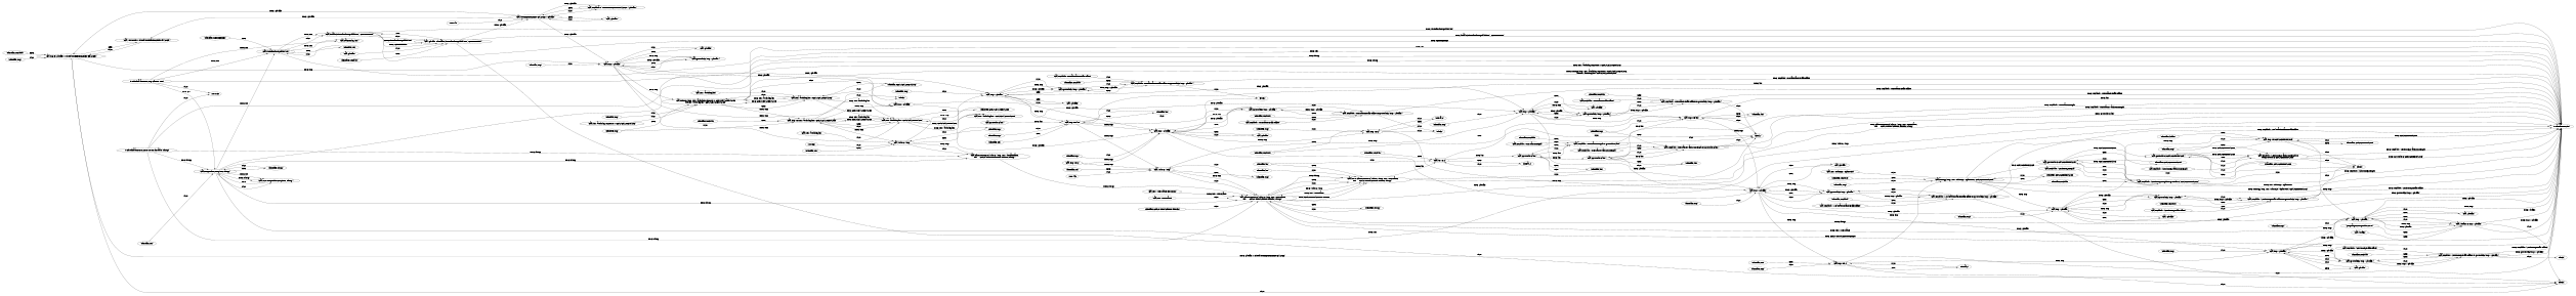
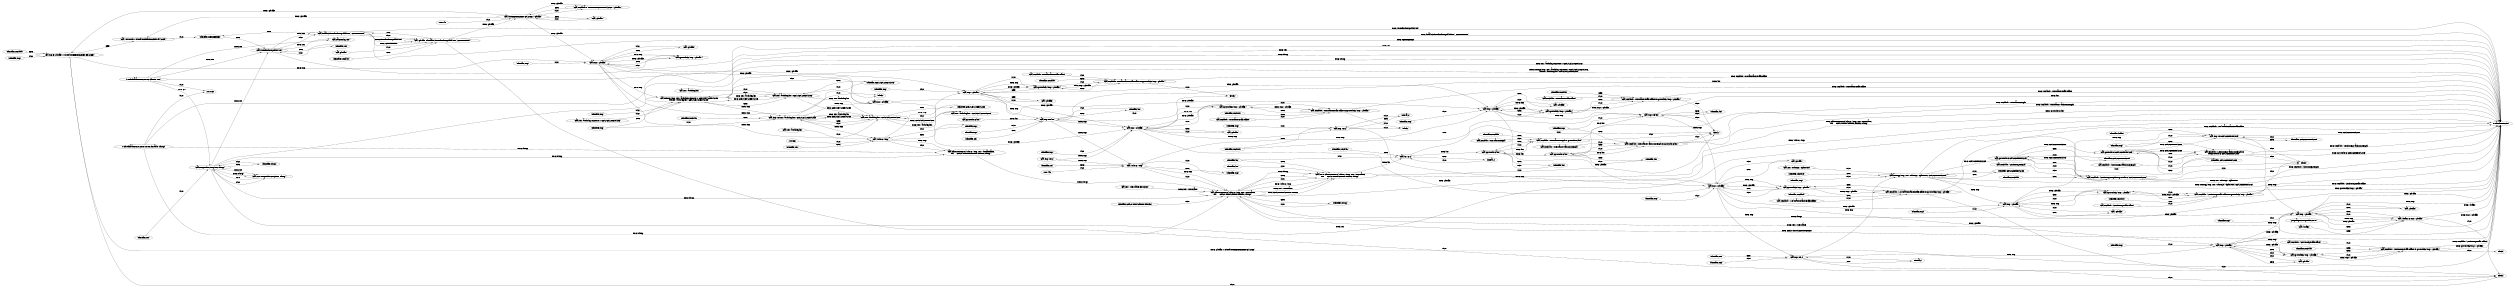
  digraph {
    rankdir=LR
    n1 [label="(Call,tmp - *pbuffer)"]
    n2 [label="(Call,cpu_to_le32(tmp - *pbuffer))"]
    n3 [label="(Call,tmp += len)"]
    n4 [label="(Call,tmp - *pbuffer)"]
    n5 [label="(Call,tmp - *pbuffer)"]
    n6 [label="(Call,*pbuffer)"]
    n7 [label="(Call,sec_blob->DomainName.BufferOffset = cpu_to_le32(tmp - *pbuffer))"]
    n8 [label="(MethodReturn,int)"]
    n9 [label="(Block,)"]
    n10 [label="(Call,(__le16 *)tmp)"]
    n11 [label="(Identifier,len)"]
    n12 [label="(Call,cpu_to_le32(tmp - *pbuffer))"]
    n13 [label="(Call,tmp += 2)"]
    n14 [label="(Call,tmp - *pbuffer)"]
    n15 [label="(Call,*pbuffer)"]
    n16 [label="(Call,tmp += len)"]
    n17 [label="(Call,cpu_to_le32(tmp - *pbuffer))"]
    n18 [label="(Call,*pbuffer)"]
    n19 [label="(Call,(__le16 *)tmp)"]
    n20 [label="(Identifier,tmp)"]
    n21 [label="(Call,cifs_strtoUTF16((__le16 *)tmp, ses->domainName,\n\t\t\t\t      CIFS_MAX_DOMAINNAME_LEN, nls_cp))"]
    n22 [label="(Call,cifs_strtoUTF16((__le16 *)tmp, ses->user_name,\n\t\t\t\t      CIFS_MAX_USERNAME_LEN, nls_cp))"]
    n23 [label="(Call,tmp - *pbuffer)"]
    n24 [label="(Call,memcpy(tmp, ses->auth_key.response + CIFS_SESS_KEY_SIZE,\n\t\t\t\tses->auth_key.len - CIFS_SESS_KEY_SIZE))"]
    n25 [label="(Call,*pbuffer)"]
    n26 [label="(Call,cpu_to_le32(tmp - *pbuffer))"]
    n27 [label="(Call,tmp - *pbuffer)"]
    n28 [label="(Call,tmp += ses->auth_key.len - CIFS_SESS_KEY_SIZE)"]
    n29 [label="(Block,)"]
    n30 [label="(Call,ses->auth_key.len - CIFS_SESS_KEY_SIZE)"]
    n31 [label="(Call,tmp = *pbuffer + sizeof(AUTHENTICATE_MESSAGE))"]
    n32 [label="(Call,*strtoUTF + sizeof(AUTHENTICATE_MESSAGE))"]
    n33 [label="(Block,)"]
    n34 [label="(Call,(AUTHENTICATE_MESSAGE *)*pbuffer)"]
    n35 [label="(Call,*pbuffer)"]
    n36 [label="(Call,sec_blob = (AUTHENTICATE_MESSAGE *)*pbuffer)"]
    n37 [label="(Call,*pbuffer = kmalloc(size_of_ntlmssp_blob(ses), GFP_KERNEL))"]
    n38 [label="(Call,kmalloc(size_of_ntlmssp_blob(ses), GFP_KERNEL))"]
    n39 [label="(Identifier,GFP_KERNEL)"]
    n40 [label="(Call,size_of_ntlmssp_blob(ses))"]
    n41 [label="(Call,calc_seckey(ses))"]
    n42 [label="(Identifier,ses)"]
    n43 [label="(Call,setup_ntlmv2_rsp(ses, nls_cp))"]
    n44 [label="(Identifier,nls_cp)"]
    n45 [label="(Call,rc = setup_ntlmv2_rsp(ses, nls_cp))"]
    n46 [label="(Call,len = cifs_strtoUTF16((__le16 *)tmp, ses->user_name,\n\t\t\t\t      CIFS_MAX_USERNAME_LEN, nls_cp))"]
    n47 [label="(Identifier,nls_cp)"]
-   n48 [label="(MethodParameterIn,tmp cifs_ses *ses)"]
+   n48 [label="(MethodParameterIn,struct cifs_ses *ses)"]
    1000103
    n50 [label="(MethodParameterIn,const struct nls_table *nls_cp)"]
    n51 [label="(Call,ses->auth_key.len - CIFS_SESS_KEY_SIZE)"]
    n52 [label="(Identifier,CIFS_SESS_KEY_SIZE)"]
    n53 [label="(Call,ses->auth_key.len - CIFS_SESS_KEY_SIZE)"]
    n54 [label="(Identifier,CIFS_SESS_KEY_SIZE)"]
    n55 [label="(Identifier,tmp)"]
    n56 [label="(Call,sec_blob->UserName.BufferOffset = cpu_to_le32(tmp - *pbuffer))"]
    n57 [label="(Block,)"]
    n58 [label="(Literal,2)"]
    n59 [label="(Call,cpu_to_le32(tmp - *pbuffer))"]
    n60 [label="(Call,tmp += 2)"]
    n61 [label="(Call,tmp - *pbuffer)"]
    n62 [label="(Call,tmp - *pbuffer)"]
    n63 [label="(Call,*pbuffer)"]
    n64 [label="(Call,sec_blob->WorkstationName.BufferOffset = cpu_to_le32(tmp - *pbuffer))"]
    n65 [label="(Call,memcpy(tmp, ses->ntlmssp->ciphertext, CIFS_CPHTXT_SIZE))"]
    n66 [label="(Literal,2)"]
    n67 [label="(Call,cpu_to_le32(tmp - *pbuffer))"]
    n68 [label="(Call,tmp += CIFS_CPHTXT_SIZE)"]
    n69 [label="(Call,tmp - *pbuffer)"]
    n70 [label="(Call,*pbuffer)"]
    n71 [label="(Call,cpu_to_le32(tmp - *pbuffer))"]
    n72 [label="(Call,*pbuffer)"]
    n73 [label="(Call,cpu_to_le16(CIFS_CPHTXT_SIZE))"]
    n74 [label="(Block,)"]
    n75 [label="(Identifier,CIFS_CPHTXT_SIZE)"]
    n76 [label="(Call,sec_blob->SessionKey.Length = cpu_to_le16(CIFS_CPHTXT_SIZE))"]
    n77 [label="(Call,cpu_to_le16(CIFS_CPHTXT_SIZE))"]
    n78 [label="(Identifier,CIFS_CPHTXT_SIZE)"]
    n79 [label="(Call,sec_blob->SessionKey.BufferOffset = cpu_to_le32(tmp - *pbuffer))"]
    n80 [label="(Identifier,CIFS_CPHTXT_SIZE)"]
    n81 [label="(Call,*buflen = tmp - *pbuffer)"]
    n82 [label="(Call,*pbuffer)"]
    n83 [label="(Call,sec_blob->SessionKey.MaximumLength =\n\t\t\t\tcpu_to_le16(CIFS_CPHTXT_SIZE))"]
    n84 [label="(Identifier,CIFS_CPHTXT_SIZE)"]
    n85 [label="(Call,sec_blob->SessionKey.BufferOffset = cpu_to_le32(tmp - *pbuffer))"]
    n86 [label="(Block,)"]
    n87 [label="(Call,len *= 2)"]
    n88 [label="(Block,)"]
    n89 [label="(Call,cpu_to_le16(len))"]
    n90 [label="(Literal,2)"]
    n91 [label="(Call,sec_blob->UserName.Length = cpu_to_le16(len))"]
    n92 [label="(Call,cpu_to_le16(len))"]
    n93 [label="(Identifier,len)"]
    n94 [label="(Call,sec_blob->UserName.MaximumLength = cpu_to_le16(len))"]
    n95 [label="(Identifier,len)"]
    n96 [label="(Identifier,len)"]
    n97 [label="(Call,sec_blob->UserName.BufferOffset = cpu_to_le32(tmp - *pbuffer))"]
    n98 [label="(Identifier,sec_blob)"]
    n99 [label="(Call,tmp += 2)"]
    n100 [label="(Identifier,tmp)"]
    n101 [label="(Identifier,len)"]
    n102 [label="(Call,ses->auth_key.len)"]
    n103 [label="(Call,sec_blob->SessionKey.BufferOffset)"]
    n104 [label="(Identifier,CIFS_MAX_USERNAME_LEN)"]
    n105 [label="(Identifier,tmp)"]
    n106 [label="(Call,ses->auth_key.len)"]
    n107 [label="(Call,sec_blob->UserName.BufferOffset)"]
    n108 [label="(Identifier,tmp)"]
    n109 [label="(Identifier,sec_blob)"]
    n110 [label="(Identifier,sec_blob)"]
    n111 [label="(Identifier,tmp)"]
    n112 [label="(Identifier,ses)"]
    n113 [label="(Identifier,tmp)"]
    n114 [label="(Identifier,tmp)"]
    n115 [label="(Identifier,sec_blob)"]
    n116 [label="(Identifier,tmp)"]
    n117 [label="(Call,sec_blob->UserName.BufferOffset)"]
    n118 [label="(Call,sec_blob->SessionKey.BufferOffset)"]
    n119 [label="(Call,sec_blob->DomainName.BufferOffset)"]
    n120 [label="(Identifier,sec_blob)"]
    n121 [label="(Call,sec_blob->SessionKey.Length)"]
    n122 [label="(Identifier,tmp)"]
    n123 [label="(Call,ses->user_name == NULL)"]
    n124 [label="(Identifier,tmp)"]
    n125 [label="(Call,sec_blob->UserName.MaximumLength)"]
    n126 [label="(Identifier,sec_blob)"]
    n127 [label="(Identifier,tmp)"]
    n128 [label="(Identifier,tmp)"]
    n129 [label="(Identifier,sec_blob)"]
    n130 [label="(Call,ses->auth_key.response + CIFS_SESS_KEY_SIZE)"]
    n131 [label="(Identifier,tmp)"]
    n132 [label="(Identifier,len)"]
    n133 [label="(Identifier,ses)"]
    n134 [label="(Identifier,tmp)"]
    n135 [label="(Identifier,ses)"]
    n136 [label="(Identifier,tmp)"]
    n137 [label="(Identifier,tmp)"]
    n138 [label="(Call,*pbuffer)"]
    n139 [label="(Identifier,sec_blob)"]
    n140 [label="(Identifier,sec_blob)"]
    n141 [label="(Identifier,sec_blob)"]
    n142 [label="(Identifier,sec_blob)"]
-   n143 [label="(Call,ses->user_name)"]
    n144 [label="(JumpTarget,setup_ntlmv2_ret:)"]
    n145 [label="(Identifier,sec_blob)"]
    n146 [label="(Identifier,sec_blob)"]
    n147 [label="(Call,sec_blob->UserName.Length)"]
    n148 [label="(Identifier,ses)"]
    n149 [label="(Identifier,sec_blob)"]
    n150 [label="(Identifier,buflen)"]
    n151 [label="(Identifier,tmp)"]
    n152 [label="(Call,cpu_to_le16(len))"]
    n153 [label="(Call,ses->ntlmssp->ciphertext)"]
    n154 [label="(Call,sec_blob->SessionKey.MaximumLength)"]
    n155 [label="(Identifier,tmp)"]
    n156 [label="(Call,sec_blob->WorkstationName.BufferOffset)"]
    n157 [label="(Identifier,ses)"]
    n158 [label="(Call,*buflen)"]
    1000361
    1000140
    1000443
    n1 -> n2 [label="AST: "]
    n1 -> n2 [label="DDG: tmp"]
    n1 -> n2 [label="DDG: *pbuffer"]
    n1 -> n3 [label="DDG: tmp"]
    n1 -> n4 [label="DDG: *pbuffer"]
    n1 -> n5 [label="DDG: *pbuffer"]
    n1 -> n6 [label="CFG: "]
    n2 -> n1 [label="CFG: "]
    n2 -> n7 [label="AST: "]
    n2 -> n7 [label="DDG: tmp - *pbuffer"]
    n3 -> n4 [label="DDG: tmp"]
    n3 -> n8 [label="DDG: len"]
    n3 -> n9 [label="AST: "]
    n3 -> n10 [label="DDG: tmp"]
    n3 -> n11 [label="CFG: "]
    n4 -> n12 [label="AST: "]
    n4 -> n12 [label="DDG: tmp"]
    n4 -> n12 [label="DDG: *pbuffer"]
    n4 -> n13 [label="DDG: tmp"]
    n4 -> n14 [label="DDG: *pbuffer"]
    n4 -> n15 [label="CFG: "]
    n5 -> n14 [label="DDG: *pbuffer"]
    n5 -> n16 [label="DDG: tmp"]
    n5 -> n17 [label="AST: "]
    n5 -> n17 [label="DDG: tmp"]
    n5 -> n17 [label="DDG: *pbuffer"]
    n5 -> n18 [label="CFG: "]
    n6 -> n1 [label="AST: "]
    n7 -> n2 [label="CFG: "]
    n7 -> n8 [label="DDG: sec_blob->DomainName.BufferOffset"]
    n7 -> n9 [label="AST: "]
    n10 -> n5 [label="DDG: tmp"]
    n10 -> n22 [label="AST: "]
    n10 -> n22 [label="DDG: tmp"]
    n10 -> n55 [label="CFG: "]
    n11 -> n3 [label="AST: "]
    n12 -> n4 [label="CFG: "]
    n12 -> n56 [label="AST: "]
    n12 -> n56 [label="DDG: tmp - *pbuffer"]
    n13 -> n14 [label="DDG: tmp"]
    n13 -> n57 [label="AST: "]
    n13 -> n58 [label="CFG: "]
    n14 -> n59 [label="AST: "]
    n14 -> n59 [label="DDG: tmp"]
    n14 -> n59 [label="DDG: *pbuffer"]
    n14 -> n60 [label="DDG: tmp"]
    n14 -> n61 [label="DDG: *pbuffer"]
    n14 -> n62 [label="DDG: *pbuffer"]
    n14 -> n63 [label="CFG: "]
    n15 -> n4 [label="AST: "]
    n16 -> n8 [label="DDG: len"]
    n16 -> n14 [label="DDG: tmp"]
    n16 -> n88 [label="AST: "]
    n16 -> n96 [label="CFG: "]
    n17 -> n5 [label="CFG: "]
    n17 -> n97 [label="AST: "]
    n17 -> n97 [label="DDG: tmp - *pbuffer"]
    n18 -> n5 [label="AST: "]
    n19 -> n1 [label="DDG: tmp"]
    n19 -> n20 [label="CFG: "]
    n19 -> n21 [label="AST: "]
    n19 -> n21 [label="DDG: tmp"]
    n20 -> n19 [label="AST: "]
    n21 -> n22 [label="DDG: nls_cp"]
    n22 -> n8 [label="DDG: (__le16 *)tmp"]
    n22 -> n8 [label="DDG: nls_cp"]
    n22 -> n8 [label="DDG: ses->user_name"]
    n22 -> n8 [label="DDG: CIFS_MAX_USERNAME_LEN"]
    n22 -> n46 [label="AST: "]
    n22 -> n46 [label="DDG: (__le16 *)tmp"]
    n22 -> n46 [label="DDG: ses->user_name"]
    n22 -> n46 [label="DDG: CIFS_MAX_USERNAME_LEN"]
    n22 -> n46 [label="DDG: nls_cp"]
    n22 -> n47 [label="CFG: "]
    n23 -> n1 [label="DDG: *pbuffer"]
    n23 -> n19 [label="DDG: tmp"]
    n23 -> n24 [label="DDG: tmp"]
    n23 -> n25 [label="CFG: "]
    n23 -> n26 [label="AST: "]
    n23 -> n26 [label="DDG: tmp"]
    n23 -> n26 [label="DDG: *pbuffer"]
    n23 -> n27 [label="DDG: tmp"]
    n23 -> n27 [label="DDG: *pbuffer"]
    n24 -> n8 [label="DDG: ses->auth_key.response + CIFS_SESS_KEY_SIZE"]
    n24 -> n8 [label="DDG: memcpy(tmp, ses->auth_key.response + CIFS_SESS_KEY_SIZE,\n\t\t\t\tses->auth_key.len - CIFS_SESS_KEY_SIZE)"]
    n24 -> n28 [label="DDG: tmp"]
    n24 -> n29 [label="AST: "]
    n24 -> n30 [label="CFG: "]
    n25 -> n23 [label="AST: "]
    n26 -> n23 [label="CFG: "]
    n27 -> n4 [label="DDG: *pbuffer"]
    n27 -> n5 [label="DDG: *pbuffer"]
    n28 -> n19 [label="DDG: tmp"]
    n28 -> n27 [label="DDG: tmp"]
    n28 -> n29 [label="AST: "]
    n28 -> n51 [label="CFG: "]
    n30 -> n24 [label="AST: "]
    n30 -> n24 [label="DDG: ses->auth_key.len"]
    n30 -> n24 [label="DDG: CIFS_SESS_KEY_SIZE"]
    n30 -> n51 [label="DDG: ses->auth_key.len"]
    n30 -> n51 [label="DDG: CIFS_SESS_KEY_SIZE"]
    n30 -> n54 [label="CFG: "]
    n31 -> n8 [label="DDG: *pbuffer + sizeof(AUTHENTICATE_MESSAGE)"]
    n31 -> n23 [label="DDG: tmp"]
    n31 -> n32 [label="CFG: "]
    n31 -> n33 [label="AST: "]
-   n32 -> n31 [label="AST: "]
+   n32 -> n39 [label="AST: "]
    n34 -> n23 [label="DDG: *pbuffer"]
    n34 -> n31 [label="DDG: *pbuffer"]
    n34 -> n32 [label="DDG: *pbuffer"]
    n34 -> n35 [label="CFG: "]
    n34 -> n36 [label="AST: "]
    n34 -> n36 [label="DDG: *pbuffer"]
    n35 -> n34 [label="AST: "]
    n36 -> n34 [label="CFG: "]
    n37 -> n8 [label="DDG: kmalloc(size_of_ntlmssp_blob(ses), GFP_KERNEL)"]
    n37 -> n33 [label="AST: "]
    n37 -> n34 [label="DDG: *pbuffer"]
    n37 -> n38 [label="CFG: "]
    n38 -> n8 [label="DDG: size_of_ntlmssp_blob(ses)"]
    n38 -> n8 [label="DDG: GFP_KERNEL"]
    n38 -> n37 [label="AST: "]
    n38 -> n37 [label="DDG: size_of_ntlmssp_blob(ses)"]
    n38 -> n37 [label="DDG: GFP_KERNEL"]
+   n38 -> n39 [label="CFG: "]
    n39 -> n40 [label="CFG: "]
    n40 -> n8 [label="DDG: ses"]
    n40 -> n38 [label="AST: "]
    n40 -> n38 [label="DDG: ses"]
    n40 -> n41 [label="DDG: ses"]
    n40 -> n42 [label="CFG: "]
    n42 -> n40 [label="AST: "]
    n43 -> n8 [label="DDG: nls_cp"]
    n43 -> n8 [label="DDG: ses"]
    n43 -> n21 [label="DDG: nls_cp"]
    n43 -> n22 [label="DDG: nls_cp"]
    n43 -> n40 [label="DDG: ses"]
    n43 -> n44 [label="CFG: "]
    n43 -> n45 [label="AST: "]
    n43 -> n45 [label="DDG: ses"]
    n43 -> n45 [label="DDG: nls_cp"]
    n44 -> n43 [label="AST: "]
    n45 -> n43 [label="CFG: "]
    n46 -> n8 [label="DDG: cifs_strtoUTF16((__le16 *)tmp, ses->user_name,\n\t\t\t\t      CIFS_MAX_USERNAME_LEN, nls_cp)"]
    n46 -> n22 [label="CFG: "]
    n46 -> n87 [label="DDG: len"]
    n46 -> n88 [label="AST: "]
    n47 -> n22 [label="AST: "]
    n48 -> n8 [label="DDG: ses"]
    n48 -> n40 [label="DDG: ses"]
    n48 -> n41 [label="DDG: ses"]
    n48 -> n43 [label="DDG: cpu"]
    n48 -> 1000103 [label="AST: "]
    n50 -> n8 [label="DDG: nls_cp"]
    n50 -> n21 [label="DDG: nls_cp"]
    n50 -> n22 [label="DDG: nls_cp"]
-   n50 -> n43 [label="DDG: nls_cp"]
    n50 -> 1000103 [label="AST: "]
    n51 -> n28 [label="AST: "]
    n51 -> n28 [label="DDG: ses->auth_key.len"]
    n51 -> n28 [label="DDG: CIFS_SESS_KEY_SIZE"]
    n51 -> n52 [label="CFG: "]
    n51 -> n53 [label="DDG: ses->auth_key.len"]
    n51 -> n53 [label="DDG: CIFS_SESS_KEY_SIZE"]
    n52 -> n51 [label="AST: "]
    n54 -> n30 [label="AST: "]
    n55 -> n10 [label="AST: "]
    n56 -> n8 [label="DDG: sec_blob->UserName.BufferOffset"]
    n56 -> n12 [label="CFG: "]
    n56 -> n57 [label="AST: "]
    n58 -> n13 [label="AST: "]
    n59 -> n14 [label="CFG: "]
    n59 -> n64 [label="AST: "]
    n59 -> n64 [label="DDG: tmp - *pbuffer"]
    n60 -> n33 [label="AST: "]
    n60 -> n62 [label="DDG: tmp"]
    n60 -> n65 [label="DDG: tmp"]
    n60 -> n66 [label="CFG: "]
    n61 -> n67 [label="AST: "]
    n61 -> n67 [label="DDG: tmp"]
    n61 -> n67 [label="DDG: *pbuffer"]
    n61 -> n68 [label="DDG: tmp"]
    n61 -> n69 [label="DDG: *pbuffer"]
    n61 -> n70 [label="CFG: "]
    n62 -> n69 [label="DDG: tmp"]
    n62 -> n69 [label="DDG: *pbuffer"]
    n62 -> n71 [label="AST: "]
    n62 -> n71 [label="DDG: tmp"]
    n62 -> n71 [label="DDG: *pbuffer"]
    n62 -> n72 [label="CFG: "]
    n63 -> n14 [label="AST: "]
    n64 -> n8 [label="DDG: sec_blob->WorkstationName.BufferOffset"]
    n64 -> n33 [label="AST: "]
    n64 -> n59 [label="CFG: "]
    n65 -> n8 [label="DDG: ses->ntlmssp->ciphertext"]
    n65 -> n8 [label="DDG: memcpy(tmp, ses->ntlmssp->ciphertext, CIFS_CPHTXT_SIZE)"]
    n65 -> n61 [label="DDG: tmp"]
    n65 -> n73 [label="DDG: CIFS_CPHTXT_SIZE"]
    n65 -> n74 [label="AST: "]
    n65 -> n75 [label="CFG: "]
    n66 -> n60 [label="AST: "]
    n67 -> n61 [label="CFG: "]
    n67 -> n79 [label="AST: "]
    n67 -> n79 [label="DDG: tmp - *pbuffer"]
    n68 -> n8 [label="DDG: CIFS_CPHTXT_SIZE"]
    n68 -> n69 [label="DDG: tmp"]
    n68 -> n74 [label="AST: "]
    n68 -> n80 [label="CFG: "]
    n69 -> n8 [label="DDG: *pbuffer"]
    n69 -> n8 [label="DDG: tmp"]
    n69 -> n81 [label="AST: "]
    n69 -> n81 [label="DDG: tmp"]
    n69 -> n81 [label="DDG: *pbuffer"]
    n69 -> n82 [label="CFG: "]
    n70 -> n61 [label="AST: "]
    n71 -> n62 [label="CFG: "]
    n71 -> n85 [label="AST: "]
    n71 -> n85 [label="DDG: tmp - *pbuffer"]
    n72 -> n62 [label="AST: "]
    n73 -> n76 [label="AST: "]
    n73 -> n76 [label="DDG: CIFS_CPHTXT_SIZE"]
    n73 -> n77 [label="DDG: CIFS_CPHTXT_SIZE"]
    n73 -> n78 [label="CFG: "]
    n75 -> n65 [label="AST: "]
    n76 -> n8 [label="DDG: sec_blob->SessionKey.Length"]
    n76 -> n73 [label="CFG: "]
    n76 -> n74 [label="AST: "]
    n77 -> n68 [label="DDG: CIFS_CPHTXT_SIZE"]
    n77 -> n83 [label="AST: "]
    n77 -> n83 [label="DDG: CIFS_CPHTXT_SIZE"]
    n77 -> n84 [label="CFG: "]
    n78 -> n73 [label="AST: "]
    n79 -> n8 [label="DDG: cpu_to_le32(tmp - *pbuffer)"]
    n79 -> n8 [label="DDG: sec_blob->SessionKey.BufferOffset"]
    n79 -> n67 [label="CFG: "]
    n79 -> n74 [label="AST: "]
    n80 -> n68 [label="AST: "]
    n81 -> n8 [label="DDG: *buflen"]
    n81 -> n8 [label="DDG: tmp - *pbuffer"]
    n81 -> n33 [label="AST: "]
    n81 -> n69 [label="CFG: "]
    n82 -> n69 [label="AST: "]
    n83 -> n8 [label="DDG: sec_blob->SessionKey.MaximumLength"]
    n83 -> n8 [label="DDG: cpu_to_le16(CIFS_CPHTXT_SIZE)"]
    n83 -> n74 [label="AST: "]
    n83 -> n77 [label="CFG: "]
    n84 -> n77 [label="AST: "]
    n85 -> n8 [label="DDG: cpu_to_le32(tmp - *pbuffer)"]
    n85 -> n8 [label="DDG: sec_blob->SessionKey.BufferOffset"]
    n85 -> n71 [label="CFG: "]
    n85 -> n86 [label="AST: "]
    n87 -> n88 [label="AST: "]
    n87 -> n89 [label="DDG: len"]
    n87 -> n90 [label="CFG: "]
    n89 -> n91 [label="AST: "]
    n89 -> n91 [label="DDG: len"]
    n89 -> n92 [label="DDG: len"]
    n89 -> n93 [label="CFG: "]
    n90 -> n87 [label="AST: "]
    n91 -> n8 [label="DDG: sec_blob->UserName.Length"]
    n91 -> n88 [label="AST: "]
    n91 -> n89 [label="CFG: "]
    n92 -> n16 [label="DDG: len"]
    n92 -> n94 [label="AST: "]
    n92 -> n94 [label="DDG: len"]
    n92 -> n95 [label="CFG: "]
    n93 -> n89 [label="AST: "]
    n94 -> n8 [label="DDG: sec_blob->UserName.MaximumLength"]
    n94 -> n8 [label="DDG: cpu_to_le16(len)"]
    n94 -> n88 [label="AST: "]
    n94 -> n92 [label="CFG: "]
    n95 -> n92 [label="AST: "]
    n96 -> n16 [label="AST: "]
    n97 -> n8 [label="DDG: sec_blob->UserName.BufferOffset"]
    n97 -> n17 [label="CFG: "]
    n97 -> n88 [label="AST: "]
    n98 -> n56 [label="CFG: "]
    n99 -> n4 [label="DDG: tmp"]
    n99 -> n10 [label="DDG: tmp"]
    n100 -> n14 [label="AST: "]
    n101 -> n46 [label="AST: "]
    n102 -> n51 [label="AST: "]
    n103 -> n79 [label="AST: "]
    n104 -> n22 [label="AST: "]
    n105 -> n5 [label="AST: "]
    n106 -> n30 [label="AST: "]
    n107 -> n97 [label="AST: "]
    n108 -> n24 [label="CFG: "]
    n108 -> n28 [label="AST: "]
    n109 -> n37 [label="CFG: "]
    n110 -> n13 [label="CFG: "]
    n110 -> n16 [label="CFG: "]
    n111 -> n69 [label="AST: "]
    n112 -> n60 [label="CFG: "]
    n113 -> n13 [label="AST: "]
    n114 -> n68 [label="AST: "]
    n114 -> n83 [label="CFG: "]
    n115 -> n91 [label="CFG: "]
    n116 -> n24 [label="AST: "]
    n117 -> n56 [label="AST: "]
    n118 -> n85 [label="AST: "]
    n119 -> n7 [label="AST: "]
    n120 -> n65 [label="CFG: "]
    n121 -> n76 [label="AST: "]
    n122 -> n61 [label="AST: "]
    n123 -> n22 [label="DDG: ses->user_name"]
    n124 -> n4 [label="AST: "]
    n125 -> n94 [label="AST: "]
    n126 -> n7 [label="CFG: "]
    n127 -> n23 [label="AST: "]
    n128 -> n3 [label="AST: "]
    n129 -> n79 [label="CFG: "]
    n130 -> n24 [label="AST: "]
    n131 -> n62 [label="AST: "]
    n132 -> n46 [label="CFG: "]
    n132 -> n87 [label="AST: "]
    n133 -> n10 [label="CFG: "]
    n134 -> n60 [label="AST: "]
    n135 -> n19 [label="CFG: "]
    n136 -> n16 [label="AST: "]
    n136 -> n94 [label="CFG: "]
    n137 -> n65 [label="AST: "]
    n138 -> n37 [label="AST: "]
    n139 -> n64 [label="CFG: "]
    n140 -> n76 [label="CFG: "]
    n141 -> n28 [label="CFG: "]
    n142 -> n85 [label="CFG: "]
-   n143 -> n22 [label="AST: "]
    n144 -> n81 [label="CFG: "]
    n145 -> n31 [label="CFG: "]
    n146 -> n87 [label="CFG: "]
    n147 -> n91 [label="AST: "]
    n148 -> n3 [label="CFG: "]
    n149 -> n97 [label="CFG: "]
    n150 -> n68 [label="CFG: "]
    n151 -> n31 [label="AST: "]
    n152 -> n3 [label="DDG: len"]
    n153 -> n65 [label="AST: "]
    n154 -> n83 [label="AST: "]
    n155 -> n1 [label="AST: "]
    n156 -> n64 [label="AST: "]
    n157 -> n43 [label="AST: "]
    n158 -> n81 [label="CFG: "]
    1000361 -> n19 [label="AST: "]
    1000140 -> n34 [label="AST: "]
    1000443 -> n10 [label="AST: "]
  }
